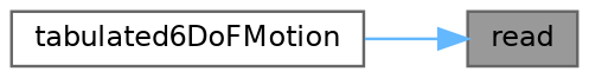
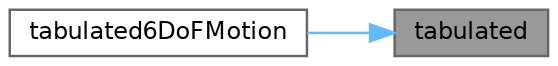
  digraph {
    rankdir=RL
    node [fontname=Helvetica fontsize=10 shape=box style=filled]
-   n1 [color=gray40 fillcolor=grey60 fontcolor=black height=0.2 label=read width=0.4]
+   n1 [color=gray40 fillcolor=grey60 fontcolor=black height=0.2 label=tabulated width=0.4]
    n2 [color=grey40 fillcolor=white height=0.2 label=tabulated6DoFMotion width=0.4]
    n1 -> n2 [color=steelblue1 dir=back fontname=Helvetica fontsize=10 labelfontname=Helvetica labelfontsize=10 style=solid]
  }
